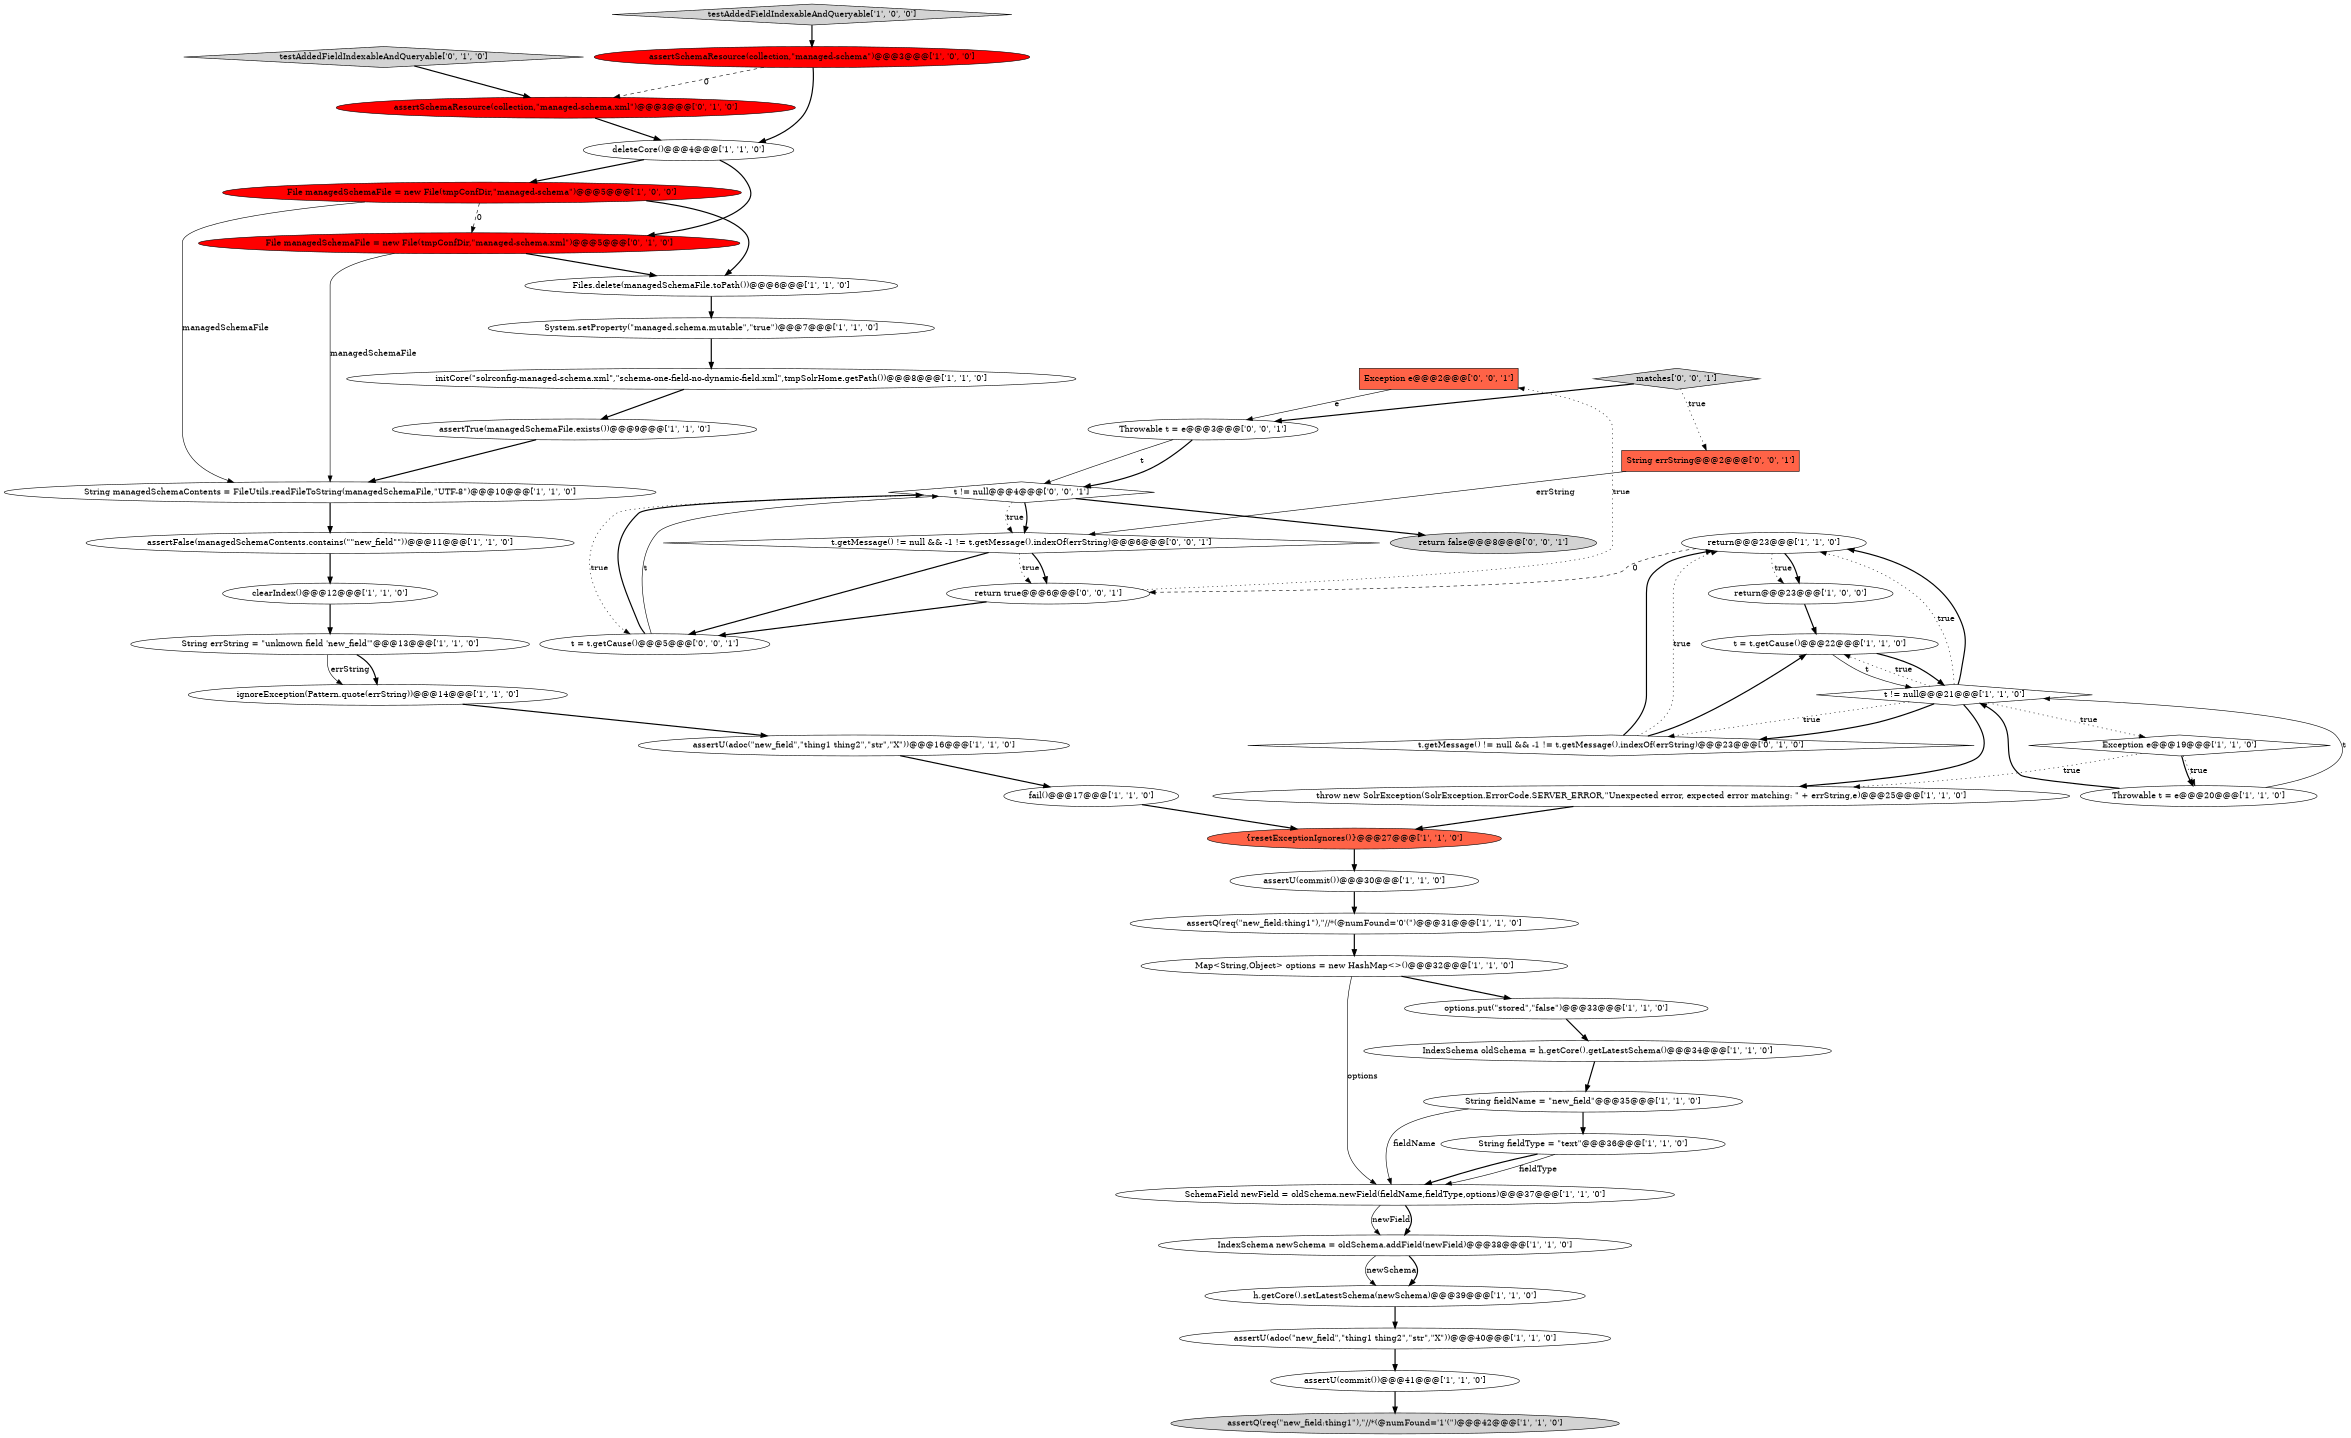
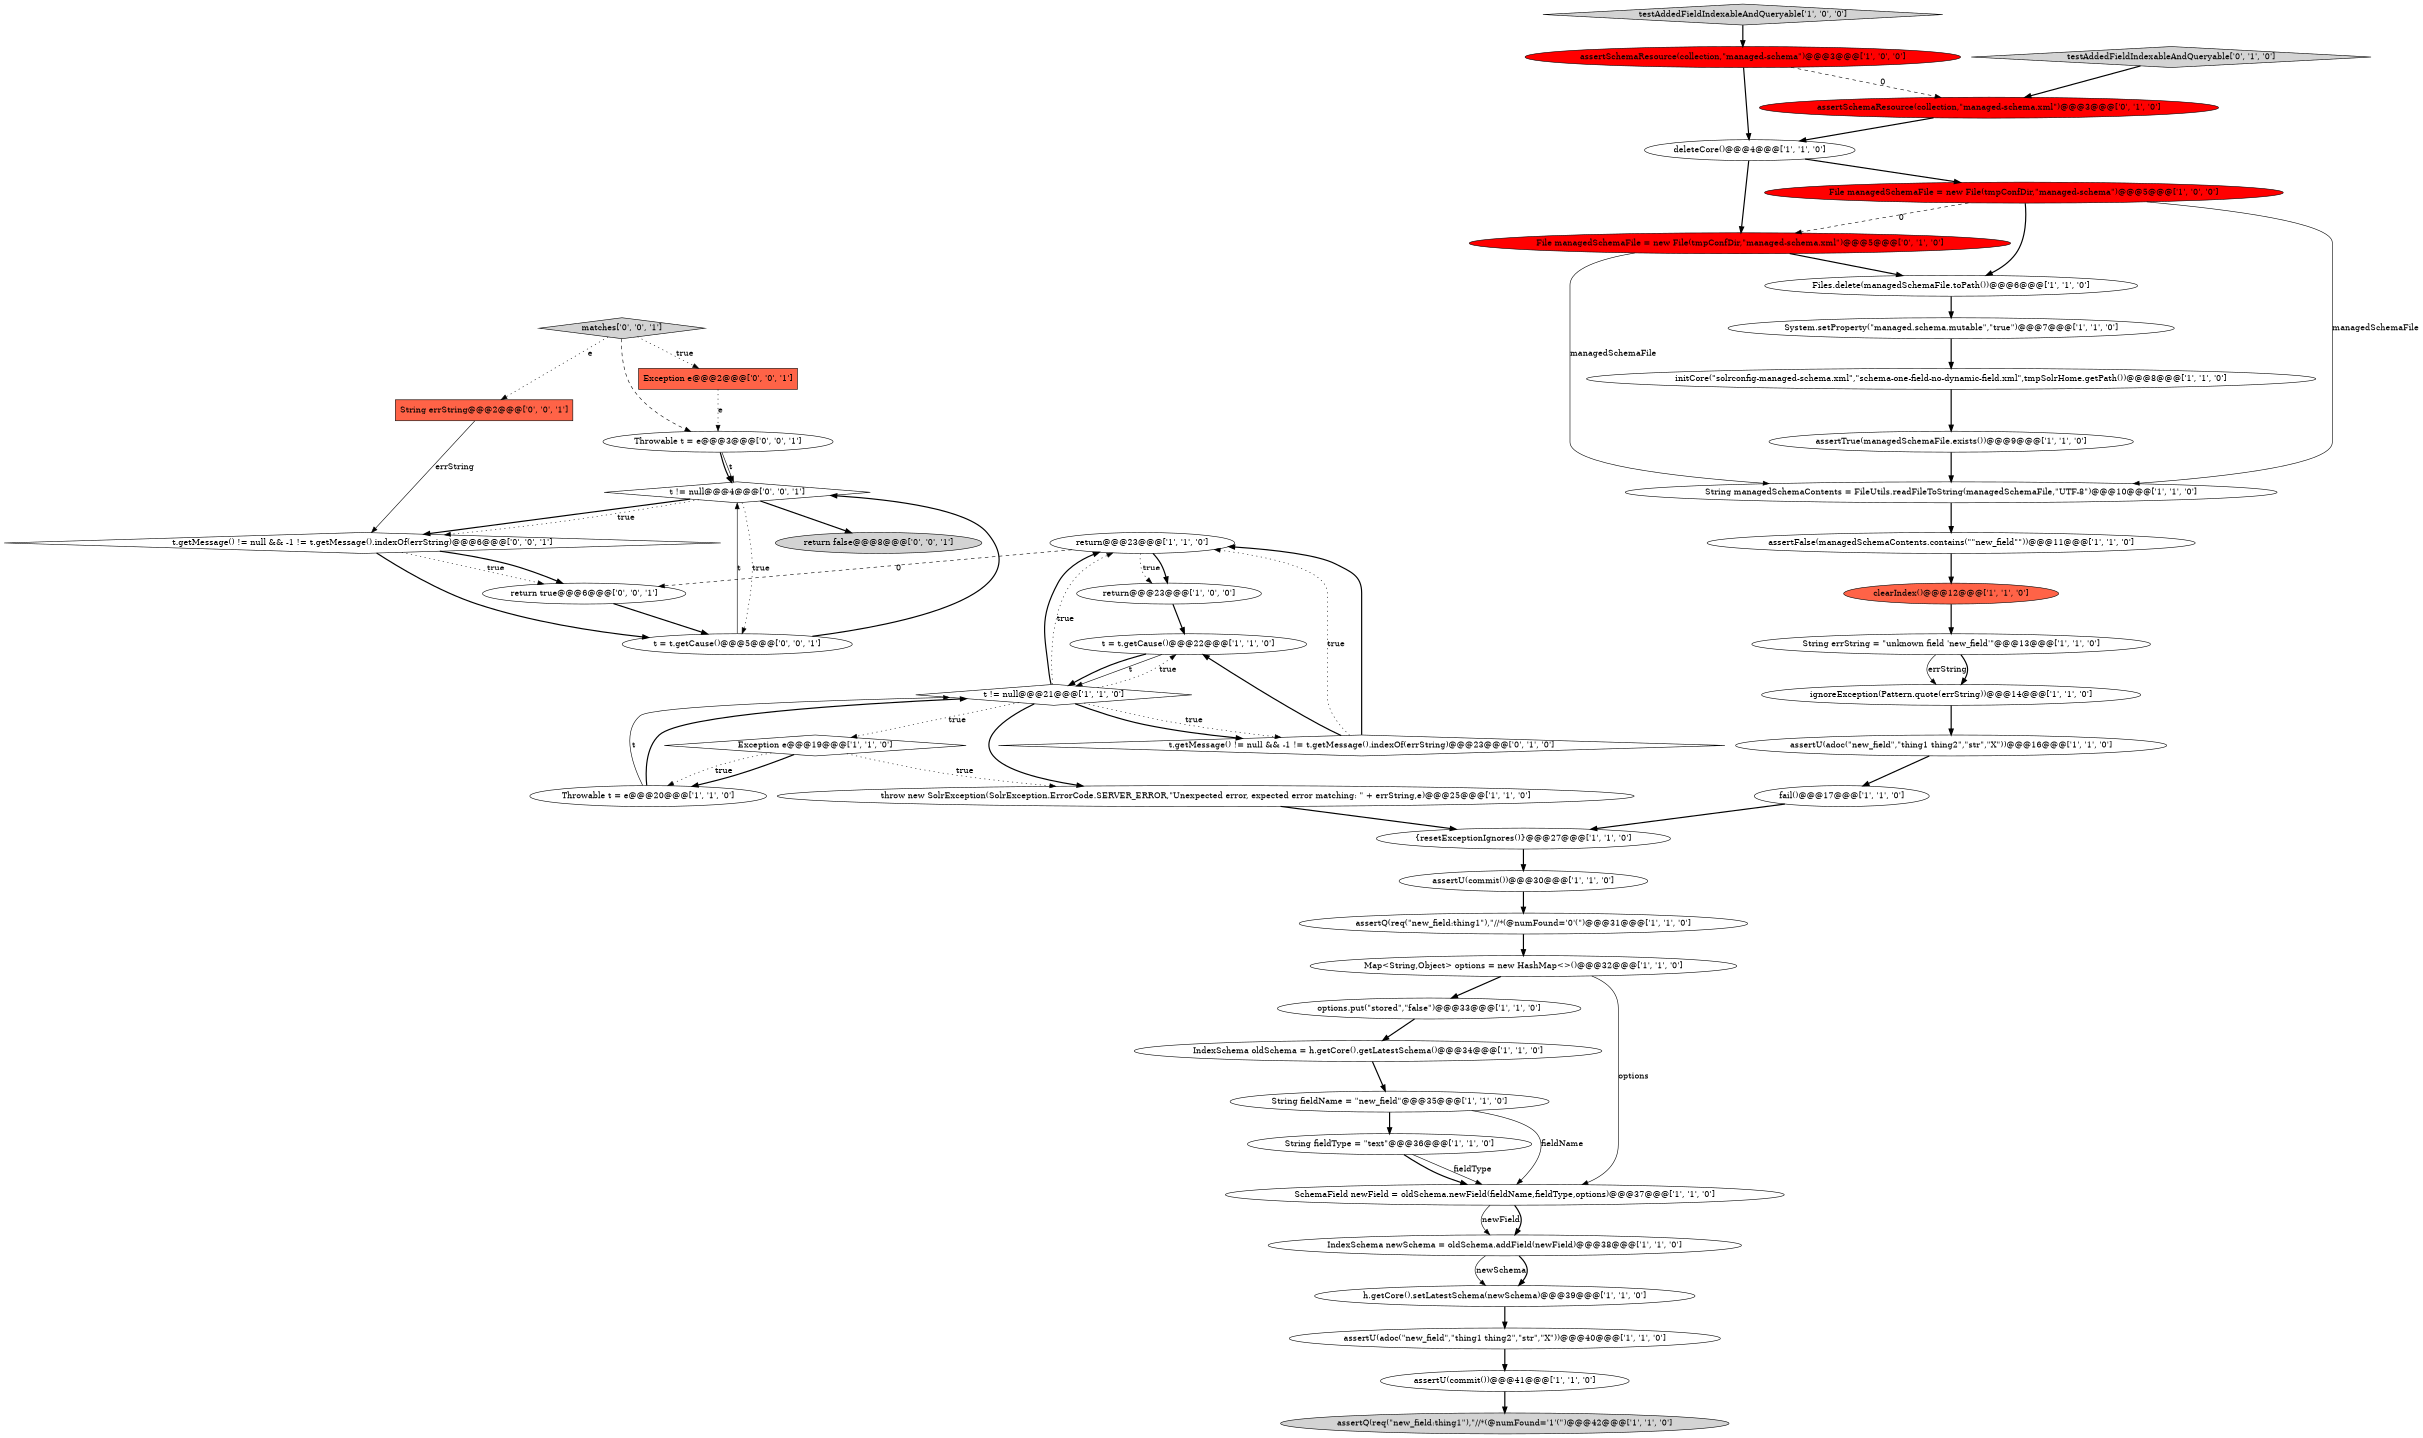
  digraph {
    node [fillcolor=white shape=ellipse style=filled]
    edge [style=bold]
    n1 [fillcolor=tomato label="Exception e@@@2@@@['0', '0', '1']" shape=box]
    n2 [label="Throwable t = e@@@3@@@['0', '0', '1']"]
    n3 [label="t != null@@@4@@@['0', '0', '1']" shape=diamond]
    n4 [label="String fieldName = \"new_field\"@@@35@@@['1', '1', '0']"]
    n5 [label="SchemaField newField = oldSchema.newField(fieldName,fieldType,options)@@@37@@@['1', '1', '0']"]
    n6 [label="String fieldType = \"text\"@@@36@@@['1', '1', '0']"]
    n7 [label="IndexSchema newSchema = oldSchema.addField(newField)@@@38@@@['1', '1', '0']"]
    n8 [fillcolor=red label="assertSchemaResource(collection,\"managed-schema\")@@@3@@@['1', '0', '0']"]
    n9 [fillcolor=red label="assertSchemaResource(collection,\"managed-schema.xml\")@@@3@@@['0', '1', '0']"]
    n10 [label="deleteCore()@@@4@@@['1', '1', '0']"]
    n11 [fillcolor=red label="File managedSchemaFile = new File(tmpConfDir,\"managed-schema.xml\")@@@5@@@['0', '1', '0']"]
    n12 [fillcolor=red label="File managedSchemaFile = new File(tmpConfDir,\"managed-schema\")@@@5@@@['1', '0', '0']"]
    n13 [label="h.getCore().setLatestSchema(newSchema)@@@39@@@['1', '1', '0']"]
-   n14 [fillcolor=tomato label="{resetExceptionIgnores()}@@@27@@@['1', '1', '0']"]
+   n14 [label="{resetExceptionIgnores()}@@@27@@@['1', '1', '0']"]
    n15 [label="assertU(commit())@@@30@@@['1', '1', '0']"]
    n16 [label="assertQ(req(\"new_field:thing1\"),\"//*(@numFound='0'(\")@@@31@@@['1', '1', '0']"]
    n17 [label="initCore(\"solrconfig-managed-schema.xml\",\"schema-one-field-no-dynamic-field.xml\",tmpSolrHome.getPath())@@@8@@@['1', '1', '0']"]
    n18 [label="assertTrue(managedSchemaFile.exists())@@@9@@@['1', '1', '0']"]
    n19 [label="String managedSchemaContents = FileUtils.readFileToString(managedSchemaFile,\"UTF-8\")@@@10@@@['1', '1', '0']"]
    n20 [label="t = t.getCause()@@@5@@@['0', '0', '1']"]
    n21 [label="t.getMessage() != null && -1 != t.getMessage().indexOf(errString)@@@6@@@['0', '0', '1']" shape=diamond]
    n22 [fillcolor=lightgray label="return false@@@8@@@['0', '0', '1']"]
    n23 [label="Files.delete(managedSchemaFile.toPath())@@@6@@@['1', '1', '0']"]
    n24 [label="System.setProperty(\"managed.schema.mutable\",\"true\")@@@7@@@['1', '1', '0']"]
    n25 [label="Exception e@@@19@@@['1', '1', '0']" shape=diamond]
    n26 [label="Throwable t = e@@@20@@@['1', '1', '0']"]
    n27 [label="throw new SolrException(SolrException.ErrorCode.SERVER_ERROR,\"Unexpected error, expected error matching: \" + errString,e)@@@25@@@['1', '1', '0']"]
    n28 [label="t != null@@@21@@@['1', '1', '0']" shape=diamond]
    n29 [label="t.getMessage() != null && -1 != t.getMessage().indexOf(errString)@@@23@@@['0', '1', '0']" shape=diamond]
    n30 [label="return@@@23@@@['1', '1', '0']"]
    n31 [label="t = t.getCause()@@@22@@@['1', '1', '0']"]
    n32 [label="return true@@@6@@@['0', '0', '1']"]
    n33 [label="return@@@23@@@['1', '0', '0']"]
    n34 [label="assertU(adoc(\"new_field\",\"thing1 thing2\",\"str\",\"X\"))@@@40@@@['1', '1', '0']"]
    n35 [label="assertU(commit())@@@41@@@['1', '1', '0']"]
    n36 [fillcolor=lightgray label="assertQ(req(\"new_field:thing1\"),\"//*(@numFound='1'(\")@@@42@@@['1', '1', '0']"]
    n37 [fillcolor=lightgray label="matches['0', '0', '1']" shape=diamond]
    n38 [fillcolor=tomato label="String errString@@@2@@@['0', '0', '1']" shape=box]
    n39 [label="options.put(\"stored\",\"false\")@@@33@@@['1', '1', '0']"]
    n40 [label="IndexSchema oldSchema = h.getCore().getLatestSchema()@@@34@@@['1', '1', '0']"]
    n41 [label="assertFalse(managedSchemaContents.contains(\"\"new_field\"\"))@@@11@@@['1', '1', '0']"]
-   n42 [label="clearIndex()@@@12@@@['1', '1', '0']"]
+   n42 [fillcolor=tomato label="clearIndex()@@@12@@@['1', '1', '0']"]
    n43 [label="String errString = \"unknown field 'new_field'\"@@@13@@@['1', '1', '0']"]
    n44 [label="ignoreException(Pattern.quote(errString))@@@14@@@['1', '1', '0']"]
    n45 [label="assertU(adoc(\"new_field\",\"thing1 thing2\",\"str\",\"X\"))@@@16@@@['1', '1', '0']"]
    n46 [label="fail()@@@17@@@['1', '1', '0']"]
    n47 [fillcolor=lightgray label="testAddedFieldIndexableAndQueryable['0', '1', '0']" shape=diamond]
    n48 [label="Map<String,Object> options = new HashMap<>()@@@32@@@['1', '1', '0']"]
    n49 [fillcolor=lightgray label="testAddedFieldIndexableAndQueryable['1', '0', '0']" shape=diamond]
-   n1 -> n2 [label=e style=solid]
+   n1 -> n2 [label=e style=dotted]
    n2 -> n3 [label=t style=solid]
    n2 -> n3
    n3 -> n20 [label=true style=dotted]
    n3 -> n21
    n3 -> n21 [label=true style=dotted]
    n3 -> n22
    n4 -> n5 [label=fieldName style=solid]
    n4 -> n6
    n5 -> n7 [label=newField style=solid]
    n5 -> n7
    n6 -> n5 [label=fieldType style=solid]
    n6 -> n5
    n7 -> n13 [label=newSchema style=solid]
    n7 -> n13
    n8 -> n9 [label=0 style=dashed]
    n8 -> n10
    n9 -> n10
    n10 -> n11
    n10 -> n12
    n11 -> n19 [label=managedSchemaFile style=solid]
    n11 -> n23
    n12 -> n11 [label=0 style=dashed]
    n12 -> n19 [label=managedSchemaFile style=solid]
    n12 -> n23
    n13 -> n34
    n14 -> n15
    n15 -> n16
    n16 -> n48
    n17 -> n18
    n18 -> n19
    n19 -> n41
    n20 -> n3
    n20 -> n3 [label=t style=solid]
    n21 -> n20
    n21 -> n32 [label=true style=dotted]
    n21 -> n32
    n23 -> n24
    n24 -> n17
    n25 -> n26
    n25 -> n26 [label=true style=dotted]
    n25 -> n27 [label=true style=dotted]
    n26 -> n28 [label=t style=solid]
    n26 -> n28
    n27 -> n14
    n28 -> n25 [label=true style=dotted]
    n28 -> n27
    n28 -> n29
    n28 -> n29 [label=true style=dotted]
    n28 -> n30 [label=true style=dotted]
    n28 -> n30
    n28 -> n31 [label=true style=dotted]
    n29 -> n30
    n29 -> n30 [label=true style=dotted]
    n29 -> n31
    n30 -> n32 [label=0 style=dashed]
    n30 -> n33 [label=true style=dotted]
    n30 -> n33
    n31 -> n28 [label=t style=solid]
    n31 -> n28
    n32 -> n20
    n33 -> n31
    n34 -> n35
    n35 -> n36
-   n32 -> n1 [label=true style=dotted]
-   n37 -> n2
-   n37 -> n38 [label=true style=dotted]
+   n37 -> n1 [label=true style=dotted]
+   n37 -> n2 [style=dashed]
+   n37 -> n38 [label=e style=dotted]
    n38 -> n21 [label=errString style=solid]
    n39 -> n40
    n40 -> n4
    n41 -> n42
    n42 -> n43
    n43 -> n44 [label=errString style=solid]
    n43 -> n44
    n44 -> n45
    n45 -> n46
    n46 -> n14
    n47 -> n9
    n48 -> n5 [label=options style=solid]
    n48 -> n39
    n49 -> n8
  }
